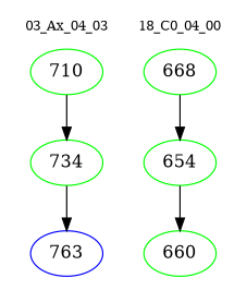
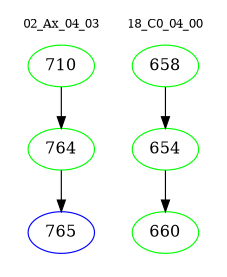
  digraph {
    fontname="DejaVu Serif"
    node [color=green fontname="DejaVu Serif"]
    edge [color=black fontname="DejaVu Serif"]
    n1 [label=710]
-   n2 [label=734]
-   n3 [color=blue label=763]
-   n4 [label=668]
+   n2 [label=764]
+   n3 [color=blue label=765]
+   n4 [label=658]
    n5 [label=654]
    n6 [label=660]
    subgraph cluster_1 {
      color=white
      fontsize=10
-     label="03_Ax_04_03"
+     label="02_Ax_04_03"
      n1
      n2
      n3
    }
    subgraph cluster_2 {
      color=white
      fontsize=10
      label="18_C0_04_00"
      n4
      n5
      n6
    }
    n1 -> n2
    n2 -> n3
    n4 -> n5
    n5 -> n6
  }
